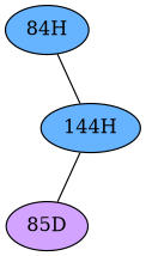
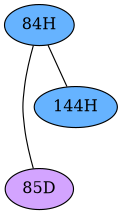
  graph {
    fontname="DejaVu Serif"
    node [fillcolor="#66B3FF" fontname="DejaVu Serif" style=radial]
    edge [fontname="DejaVu Serif" penwidth=1]
    n1 [label="84H"]
    "85D" [fillcolor="#D3A4FF"]
    "144H"
-   "144H" -- "85D"
+   n1 -- "85D"
    n1 -- "144H"
  }
